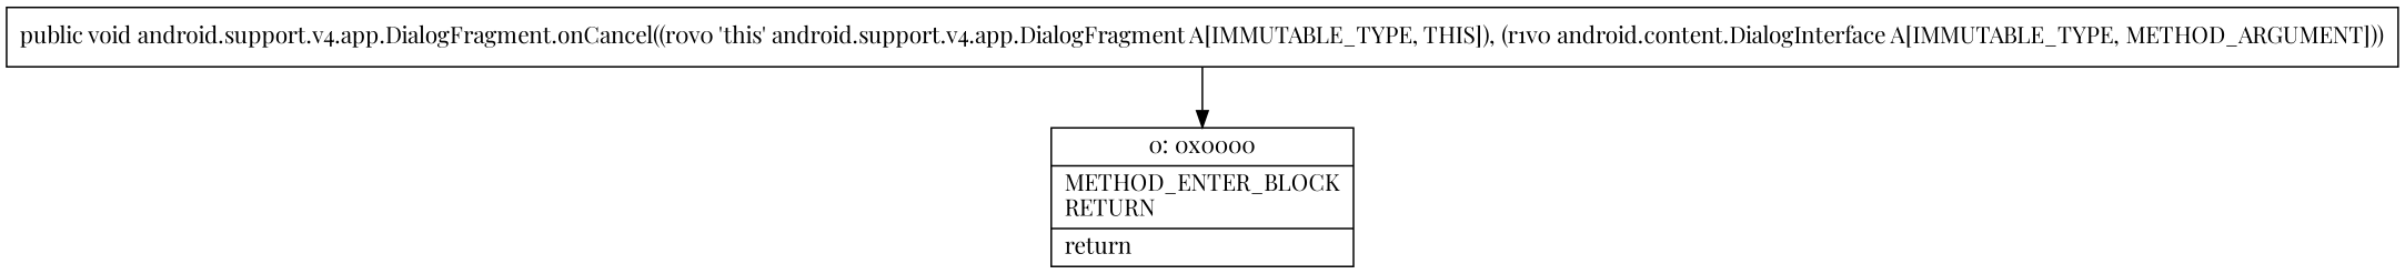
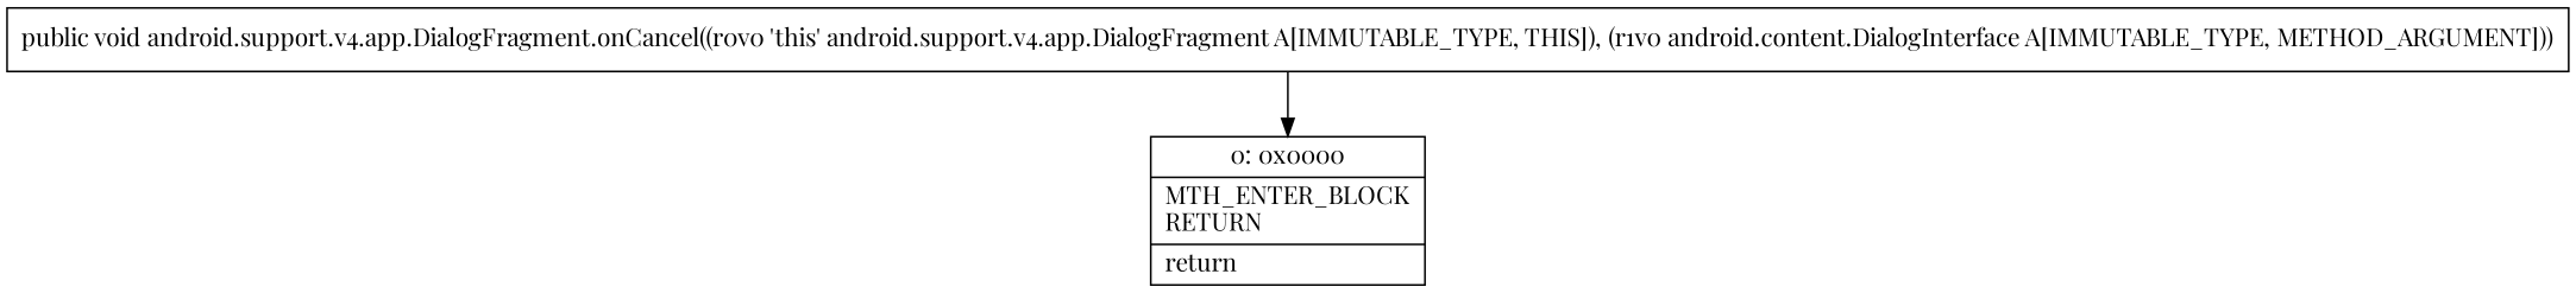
  digraph {
    fontname="Playfair Display"
    node [shape=record fontname="Playfair Display"]
-   n1 [label="{0\:\ 0x0000|METHOD_ENTER_BLOCK\lRETURN\l|return\l}"]
+   n1 [label="{0\:\ 0x0000|MTH_ENTER_BLOCK\lRETURN\l|return\l}"]
    n2 [label="{public void android.support.v4.app.DialogFragment.onCancel((r0v0 'this' android.support.v4.app.DialogFragment A[IMMUTABLE_TYPE, THIS]), (r1v0 android.content.DialogInterface A[IMMUTABLE_TYPE, METHOD_ARGUMENT])) }"]
    n2 -> n1 [fontname="Playfair Display"]
  }
